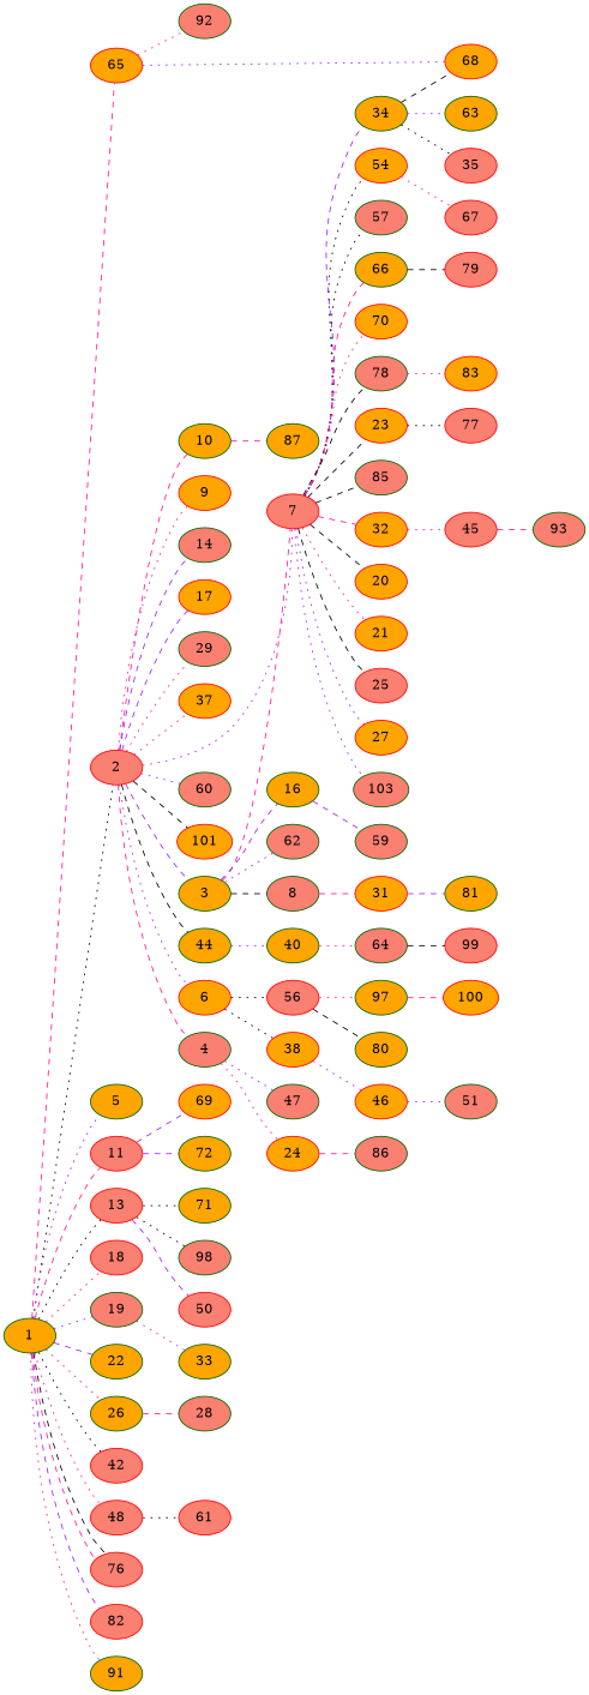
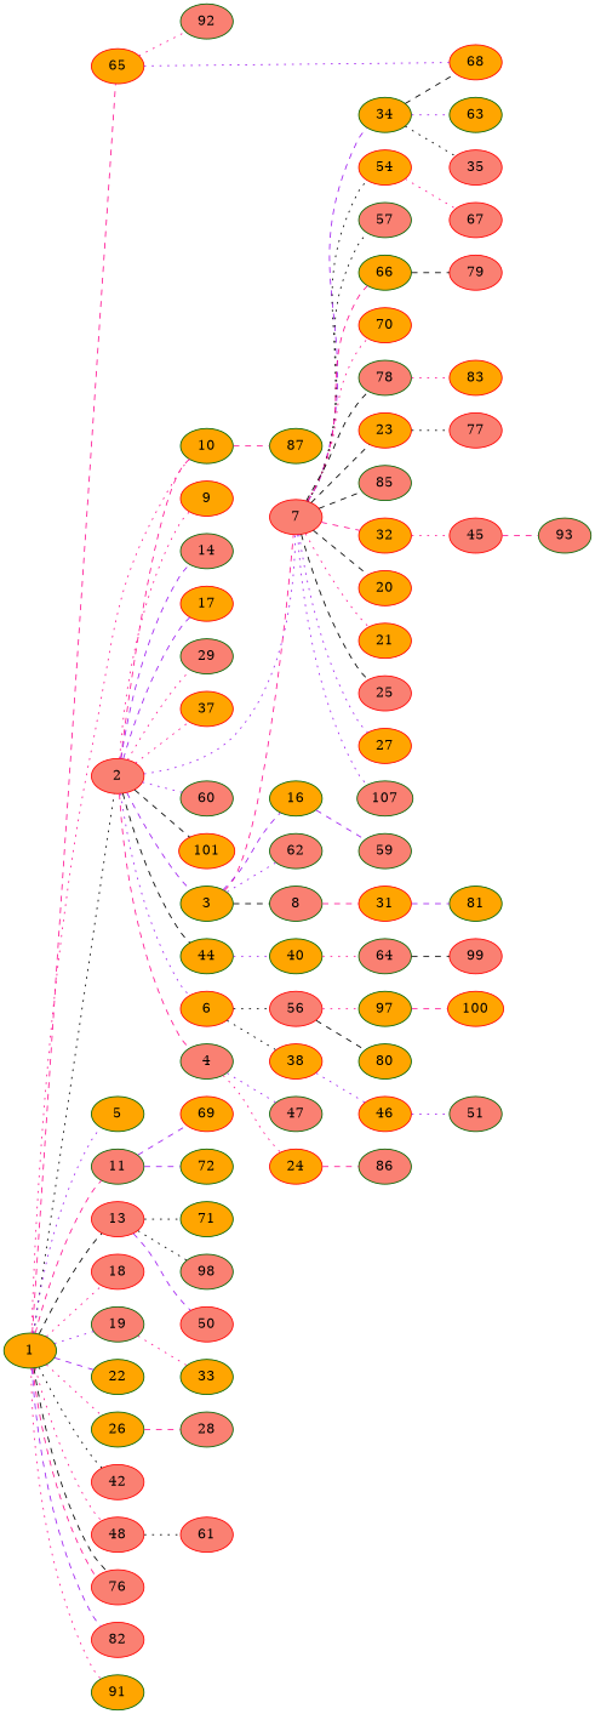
  graph {
    rankdir=LR
    node [color=darkgreen fillcolor=orange style=filled]
    edge [color=deeppink style=dotted]
    1 [super="+30"]
    2 [color=red fillcolor=salmon super="+12"]
    5 [super="+84"]
    10 [super="+58"]
-   11 [color=red fillcolor=salmon super="+94"]
+   11 [fillcolor=salmon super="+94"]
    13 [color=red fillcolor=salmon super="+96"]
    18 [color=red fillcolor=salmon]
    19 [fillcolor=salmon super="+106"]
    22
    26 [super="+73"]
    42 [color=red fillcolor=salmon]
    48 [color=red fillcolor=salmon]
    65 [color=red super="+88"]
    76 [color=red fillcolor=salmon]
    82 [color=red fillcolor=salmon]
    91
    3 [super="+39"]
    4 [fillcolor=salmon]
    6 [color=red super="+107"]
    7 [color=red fillcolor=salmon super="+41"]
    9 [color=red]
    14 [fillcolor=salmon]
    17 [color=red]
    29 [fillcolor=salmon super="+43"]
    37 [color=red]
    44
    60 [fillcolor=salmon]
    101 [color=red]
    87
    69 [color=red]
    72
    50 [color=red fillcolor=salmon]
    71
    98 [fillcolor=salmon]
    33
    28 [fillcolor=salmon]
    61 [color=red fillcolor=salmon]
    68 [color=red super="+89"]
    92 [fillcolor=salmon]
    8 [fillcolor=salmon]
    16
    62 [fillcolor=salmon]
    24 [color=red]
    47 [fillcolor=salmon super="+102"]
    38 [color=red]
    56 [color=red fillcolor=salmon super="+75"]
    20 [color=red]
    21 [color=red]
    23 [color=red super="+36"]
    25 [color=red fillcolor=salmon]
    27 [color=red]
    32 [color=red]
    34 [super="+49"]
    54 [color=red]
    57 [fillcolor=salmon super="+74"]
    66 [super="+95"]
    70 [color=red]
    78 [fillcolor=salmon]
    85 [fillcolor=salmon]
-   103 [fillcolor=salmon]
+   103 [fillcolor=salmon label=107]
    40 [super="+53"]
    64 [fillcolor=salmon super="+90"]
    31 [color=red super="+55"]
    59 [fillcolor=salmon]
    86 [fillcolor=salmon]
    46 [color=red super="+104"]
    80
    97
    77 [color=red fillcolor=salmon]
    45 [color=red fillcolor=salmon super="+105"]
    35 [color=red fillcolor=salmon]
    63
    67 [color=red fillcolor=salmon]
    79 [color=red fillcolor=salmon]
    83 [color=red]
    81
    93 [fillcolor=salmon]
    51 [fillcolor=salmon]
    99 [color=red fillcolor=salmon]
    100 [color=red]
    1 -- 2 [color=black]
    1 -- 5 [color=purple]
+   1 -- 10
    1 -- 11 [style=dashed]
-   1 -- 13 [color=black]
+   1 -- 13 [color=black style=dashed]
    1 -- 18
    1 -- 19 [color=purple]
    1 -- 22 [color=purple style=dashed]
    1 -- 26
    1 -- 42 [color=black]
    1 -- 48
    1 -- 65 [style=dashed]
    1 -- 76 [style=dashed]
    1 -- 76 [color=black style=dashed]
    1 -- 82 [color=purple style=dashed]
    1 -- 91
    2 -- 10 [style=dashed]
    2 -- 3 [color=purple style=dashed]
    2 -- 4 [style=dashed]
    2 -- 6 [color=purple]
    2 -- 7 [color=purple]
    2 -- 9
    2 -- 14 [color=purple style=dashed]
    2 -- 17 [color=purple style=dashed]
    2 -- 29
    2 -- 37
    2 -- 44 [color=black style=dashed]
    2 -- 60 [color=purple]
    2 -- 101 [color=black style=dashed]
    10 -- 87 [style=dashed]
    11 -- 69 [color=purple style=dashed]
    11 -- 72 [color=purple style=dashed]
    13 -- 50 [color=purple style=dashed]
    13 -- 71 [color=black]
    13 -- 98 [color=black]
    19 -- 33
    26 -- 28 [style=dashed]
    48 -- 61 [color=black]
    65 -- 68 [color=purple]
    65 -- 92
    3 -- 7 [style=dashed]
    3 -- 8 [color=black style=dashed]
    3 -- 16 [color=purple style=dashed]
    3 -- 62 [color=purple]
    4 -- 24
    4 -- 47 [color=purple]
    6 -- 38 [color=black]
    6 -- 56 [color=black]
    7 -- 20 [color=black style=dashed]
    7 -- 21
    7 -- 23 [color=black style=dashed]
    7 -- 25 [color=black style=dashed]
    7 -- 27 [color=purple]
    7 -- 32 [style=dashed]
    7 -- 34 [color=purple style=dashed]
    7 -- 54 [color=black]
    7 -- 57 [color=black]
    7 -- 66 [style=dashed]
    7 -- 70
    7 -- 78 [color=black style=dashed]
    7 -- 85 [color=black style=dashed]
    7 -- 103 [color=purple]
    44 -- 40 [color=purple]
    8 -- 31 [style=dashed]
    16 -- 59 [color=purple style=dashed]
    24 -- 86 [style=dashed]
    38 -- 46 [color=purple]
    56 -- 80 [color=black style=dashed]
    56 -- 97
    23 -- 77 [color=black]
    32 -- 45
    34 -- 68 [color=black style=dashed]
    34 -- 35 [color=black]
    34 -- 63 [color=purple]
    54 -- 67
    66 -- 79 [color=black style=dashed]
    78 -- 83
    40 -- 64
    64 -- 99 [color=black style=dashed]
    31 -- 81 [color=purple style=dashed]
    46 -- 51 [color=purple]
    97 -- 100 [style=dashed]
    45 -- 93 [style=dashed]
  }
